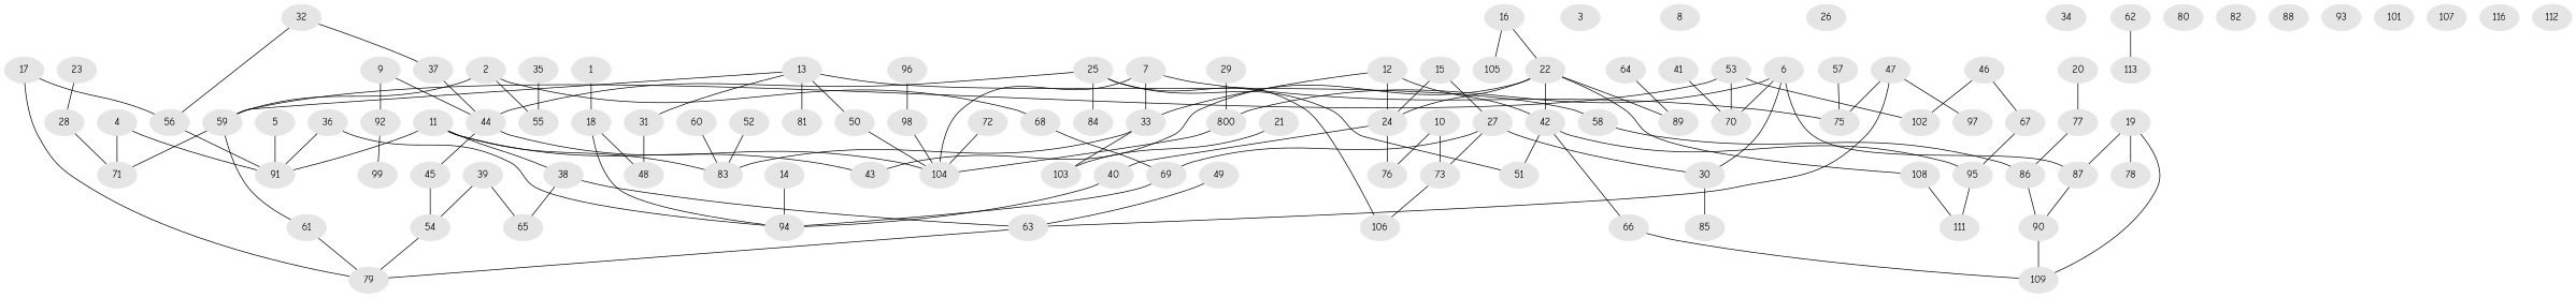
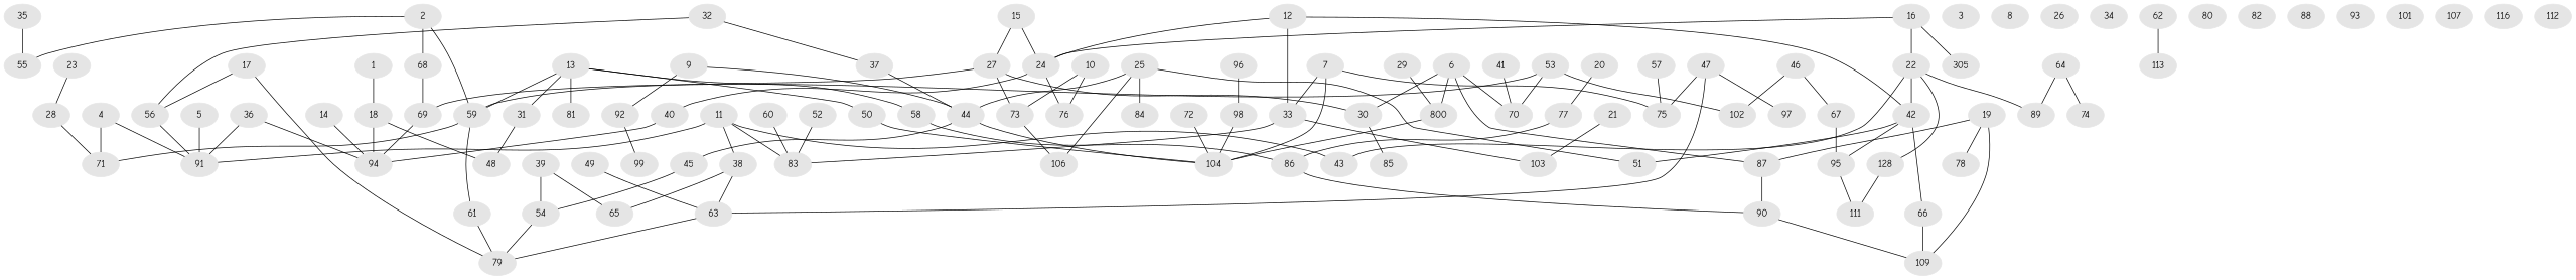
  graph {
    fontname="Comic Neue"
    node [color=gray90 fontname="Comic Neue" style=filled]
    edge [fontname="Comic Neue"]
    1
    18
    94
    48
    2
    55
    59
    68
    71
    61
    69
    3
    4
    91
    5
    6
    30
    70
    87
    n20 [label=800]
    85
    90
    104
    7
    33
    75
    83
    103
    8
    9
    44
    92
    45
    99
    10
    73
    76
    106
    11
    38
    43
    63
    65
    12
    24
    42
    40
    51
    66
    95
    13
    31
    50
    58
    81
    86
    14
    15
    27
    16
    22
-   105
+   105 [label=305]
    89
-   108
+   108 [label=128]
    17
    56
    79
    19
    78
    109
    20
    77
    21
    111
    23
    28
    25
    84
    26
    29
    32
    37
    34
    35
    36
    39
    54
    41
    46
    67
    102
    47
    97
    49
    52
    53
    57
    60
    62
    113
    64
+   74
    72
    80
    82
    88
    93
    96
    98
    101
    107
    n112 [label=116]
    112
    1 -- 18
    18 -- 94
    18 -- 48
    2 -- 55
    2 -- 59
    2 -- 68
    59 -- 71
    59 -- 61
    68 -- 69
    61 -- 79
    69 -- 94
    4 -- 71
    4 -- 91
    5 -- 91
    6 -- 30
    6 -- 70
    6 -- 87
    6 -- n20
    30 -- 85
    87 -- 90
    n20 -- 104
    90 -- 109
    7 -- 104
    7 -- 33
    7 -- 75
    33 -- 83
    33 -- 103
    9 -- 44
    9 -- 92
    44 -- 104
    44 -- 45
    92 -- 99
    45 -- 54
    10 -- 73
    10 -- 76
    73 -- 106
    11 -- 91
    11 -- 83
    11 -- 38
    11 -- 43
    38 -- 63
    38 -- 65
    63 -- 79
    12 -- 33
    12 -- 24
    12 -- 42
    24 -- 76
    24 -- 40
    42 -- 51
    42 -- 66
    42 -- 95
    40 -- 94
    66 -- 109
    95 -- 111
    13 -- 59
    13 -- 31
    13 -- 50
    13 -- 58
    13 -- 81
    31 -- 48
    50 -- 104
    58 -- 86
    86 -- 90
    14 -- 94
    15 -- 24
    15 -- 27
    27 -- 69
    27 -- 30
    27 -- 73
-   22 -- 24
+   16 -- 24
    16 -- 22
    16 -- 105
    22 -- 43
    22 -- 42
    22 -- 89
    22 -- 108
    108 -- 111
    17 -- 56
    17 -- 79
    56 -- 91
    19 -- 87
    19 -- 78
    19 -- 109
    20 -- 77
    77 -- 86
    21 -- 103
    23 -- 28
    28 -- 71
    25 -- 44
    25 -- 106
    25 -- 51
    25 -- 84
    29 -- n20
    32 -- 56
    32 -- 37
    37 -- 44
    35 -- 55
    36 -- 94
    36 -- 91
    39 -- 65
    39 -- 54
    54 -- 79
    41 -- 70
    46 -- 67
    46 -- 102
    67 -- 95
    47 -- 75
    47 -- 63
    47 -- 97
    49 -- 63
    52 -- 83
    53 -- 59
    53 -- 70
    53 -- 102
    57 -- 75
    60 -- 83
    62 -- 113
    64 -- 89
+   64 -- 74
    72 -- 104
    96 -- 98
    98 -- 104
  }
